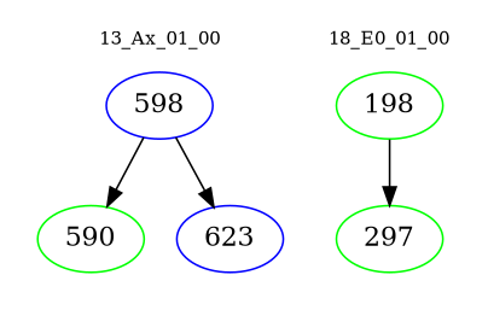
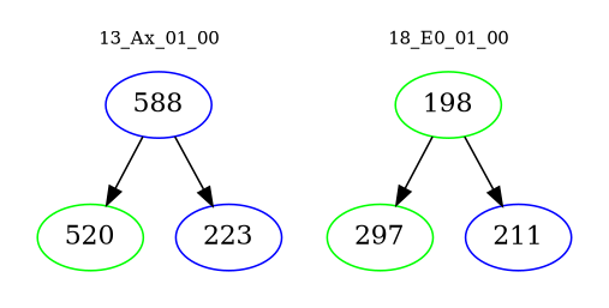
  digraph {
    node [color=blue]
    edge [color=black]
-   n1 [label=598]
-   n2 [color=green label=590]
-   n3 [label=623]
+   n1 [label=588]
+   n2 [color=green label=520]
+   n3 [label=223]
    n4 [color=green label=198]
    n5 [color=green label=297]
+   n6 [label=211]
    subgraph cluster_1 {
      color=white
      fontsize=10
      label="13_Ax_01_00"
      n1
      n2
      n3
    }
    subgraph cluster_2 {
      color=white
      fontsize=10
      label="18_E0_01_00"
      n4
      n5
+     n6
    }
    n1 -> n2
    n1 -> n3
    n4 -> n5
+   n4 -> n6
  }
